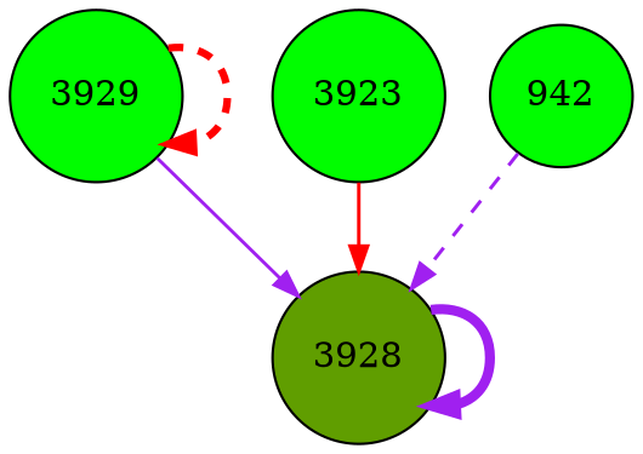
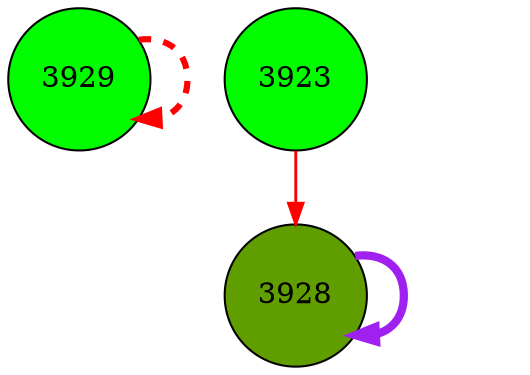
  digraph {
    rankdir=TB
    node [fillcolor="#01fd00" shape=circle style=filled]
    edge [color=purple penwidth=1.41]
    n1 [fillcolor="#609e00" label=3928]
    n2 [label=3929]
    n3 [label=3923]
-   n4 [label=942]
    n1 -> n1 [penwidth=4.00]
-   n2 -> n1 [penwidth=1.35]
    n2 -> n2 [color=red penwidth=3.00 style=dashed]
    n3 -> n1 [color=red style=solid]
-   n4 -> n1 [style=dashed]
  }
